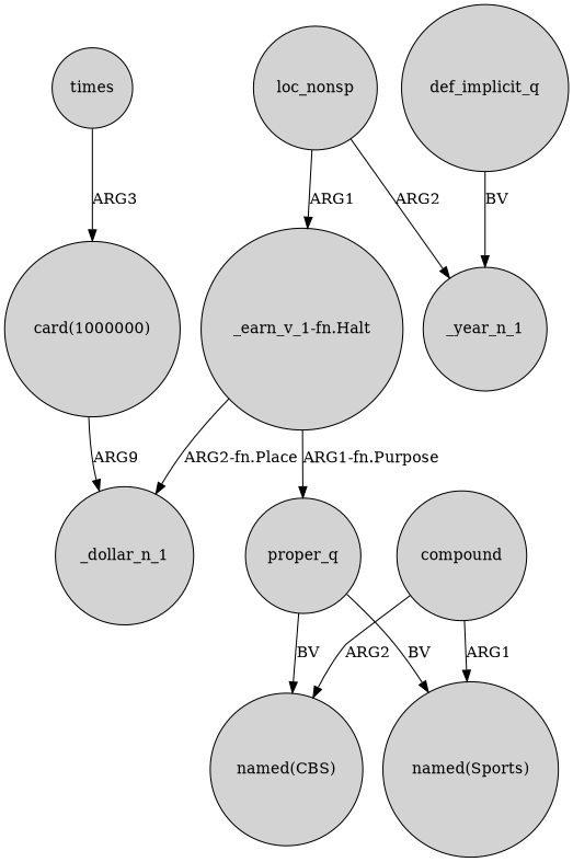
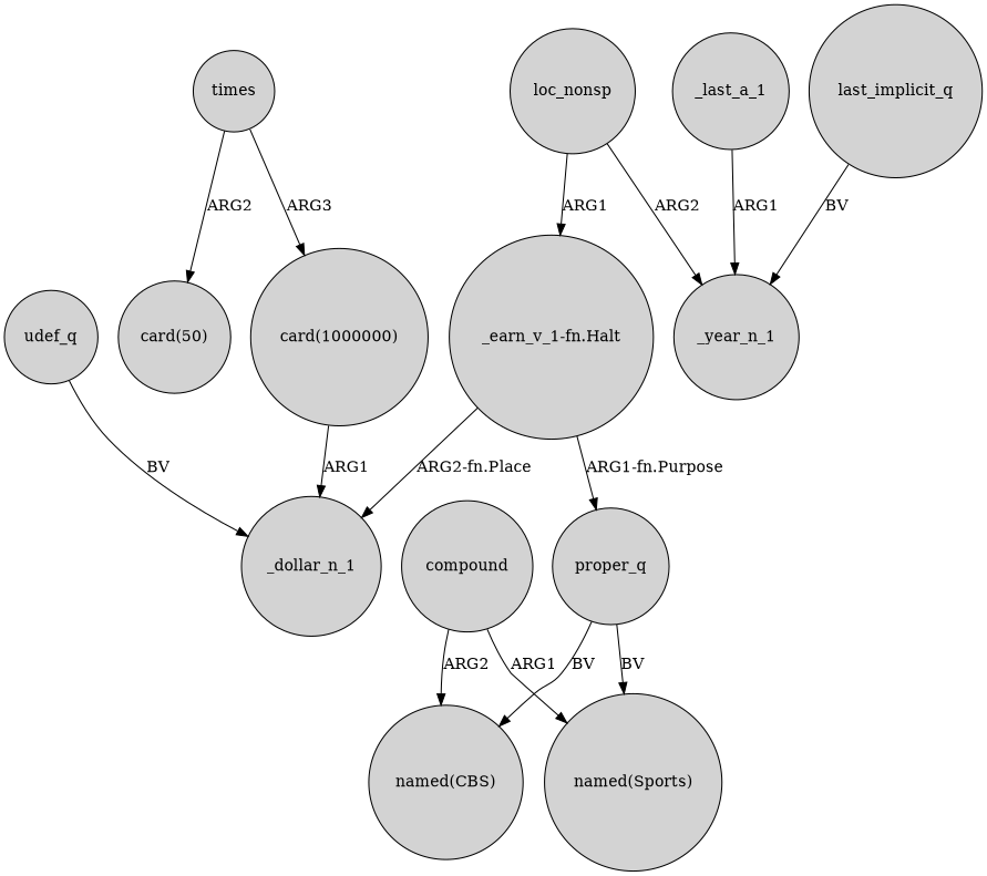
  digraph {
    node [shape=circle style=filled]
    times
    "card(1000000)"
+   "card(50)"
    _dollar_n_1
    proper_q
    "named(CBS)"
    "named(Sports)"
    "_earn_v_1-fn.Halt"
+   _last_a_1
    _year_n_1
+   udef_q
    loc_nonsp
-   def_implicit_q
+   def_implicit_q [label=last_implicit_q]
    compound
    times -> "card(1000000)" [label=ARG3]
-   "card(1000000)" -> _dollar_n_1 [label=ARG9]
+   times -> "card(50)" [label=ARG2]
+   "card(1000000)" -> _dollar_n_1 [label=ARG1]
    proper_q -> "named(CBS)" [label=BV]
    proper_q -> "named(Sports)" [label=BV]
    "_earn_v_1-fn.Halt" -> _dollar_n_1 [label="ARG2-fn.Place"]
    "_earn_v_1-fn.Halt" -> proper_q [label="ARG1-fn.Purpose"]
+   _last_a_1 -> _year_n_1 [label=ARG1]
+   udef_q -> _dollar_n_1 [label=BV]
    loc_nonsp -> "_earn_v_1-fn.Halt" [label=ARG1]
    loc_nonsp -> _year_n_1 [label=ARG2]
    def_implicit_q -> _year_n_1 [label=BV]
    compound -> "named(CBS)" [label=ARG2]
    compound -> "named(Sports)" [label=ARG1]
  }
